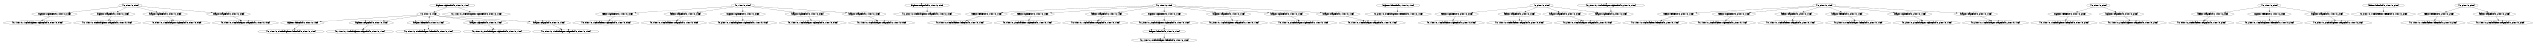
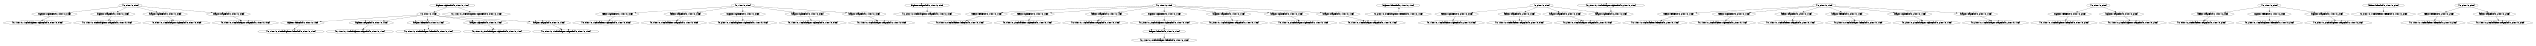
  strict digraph {
    edge [weight=1.0]
    "[(0, 0)_A^(0, 0)_B]"
    "[right_A^right_B]__[(0, 0)_A^(0, 0)_B]"
    "[right_A^stay_B]__[(0, 0)_A^(0, 0)_B]"
    "[stay_A^right_B]__[(0, 0)_A^(0, 0)_B]"
    "[stay_A^stay_B]__[(0, 0)_A^(0, 0)_B]"
    "[(0, 1)_A^(0, 1)_B]__[right_A^right_B]__[(0, 0)_A^(0, 0)_B]"
    "[(0, 1)_A^(0, 0)_B]__[right_A^stay_B]__[(0, 0)_A^(0, 0)_B]"
    "[(0, 0)_A^(0, 1)_B]__[stay_A^right_B]__[(0, 0)_A^(0, 0)_B]"
    "[(0, 0)_A^(0, 0)_B]__[stay_A^stay_B]__[(0, 0)_A^(0, 0)_B]"
    "[(0, 0)_A^(0, 1)_B]"
    "[right_A^left_B]__[(0, 0)_A^(0, 1)_B]"
    "[right_A^stay_B]__[(0, 0)_A^(0, 1)_B]"
    "[stay_A^left_B]__[(0, 0)_A^(0, 1)_B]"
    "[stay_A^right_B]__[(0, 0)_A^(0, 1)_B]"
    "[stay_A^stay_B]__[(0, 0)_A^(0, 1)_B]"
    "[(0, 1)_A^(0, 0)_B]__[right_A^left_B]__[(0, 0)_A^(0, 1)_B]"
    "[right_A^right_B]__[(0, 0)_A^(0, 1)_B]"
    "[(0, 1)_A^(0, 2)_B]__[right_A^right_B]__[(0, 0)_A^(0, 1)_B]"
    "[(0, 1)_A^(0, 1)_B]__[right_A^stay_B]__[(0, 0)_A^(0, 1)_B]"
    "[(0, 0)_A^(0, 0)_B]__[stay_A^left_B]__[(0, 0)_A^(0, 1)_B]"
    "[(0, 0)_A^(0, 2)_B]__[stay_A^right_B]__[(0, 0)_A^(0, 1)_B]"
    "[(0, 0)_A^(0, 1)_B]__[stay_A^stay_B]__[(0, 0)_A^(0, 1)_B]"
    "[(0, 1)_A^(0, 0)_B]"
    "[left_A^right_B]__[(0, 1)_A^(0, 0)_B]"
    "[left_A^stay_B]__[(0, 1)_A^(0, 0)_B]"
    "[right_A^right_B]__[(0, 1)_A^(0, 0)_B]"
    "[stay_A^right_B]__[(0, 1)_A^(0, 0)_B]"
    "[stay_A^stay_B]__[(0, 1)_A^(0, 0)_B]"
    "[(0, 0)_A^(0, 1)_B]__[left_A^right_B]__[(0, 1)_A^(0, 0)_B]"
    "[(0, 0)_A^(0, 0)_B]__[left_A^stay_B]__[(0, 1)_A^(0, 0)_B]"
    "[(0, 2)_A^(0, 1)_B]__[right_A^right_B]__[(0, 1)_A^(0, 0)_B]"
    "[right_A^stay_B]__[(0, 1)_A^(0, 0)_B]"
    "[(0, 2)_A^(0, 0)_B]__[right_A^stay_B]__[(0, 1)_A^(0, 0)_B]"
    "[(0, 1)_A^(0, 1)_B]__[stay_A^right_B]__[(0, 1)_A^(0, 0)_B]"
    "[(0, 1)_A^(0, 0)_B]__[stay_A^stay_B]__[(0, 1)_A^(0, 0)_B]"
    "[(0, 1)_A^(0, 1)_B]"
    "[left_A^left_B]__[(0, 1)_A^(0, 1)_B]"
    "[left_A^right_B]__[(0, 1)_A^(0, 1)_B]"
    "[left_A^stay_B]__[(0, 1)_A^(0, 1)_B]"
    "[right_A^right_B]__[(0, 1)_A^(0, 1)_B]"
    "[right_A^stay_B]__[(0, 1)_A^(0, 1)_B]"
    "[stay_A^right_B]__[(0, 1)_A^(0, 1)_B]"
    "[stay_A^stay_B]__[(0, 1)_A^(0, 1)_B]"
    "[(0, 0)_A^(0, 0)_B]__[left_A^left_B]__[(0, 1)_A^(0, 1)_B]"
    "[(0, 0)_A^(0, 2)_B]__[left_A^right_B]__[(0, 1)_A^(0, 1)_B]"
    "[(0, 0)_A^(0, 1)_B]__[left_A^stay_B]__[(0, 1)_A^(0, 1)_B]"
    "[right_A^left_B]__[(0, 1)_A^(0, 1)_B]"
    "[(0, 2)_A^(0, 0)_B]__[right_A^left_B]__[(0, 1)_A^(0, 1)_B]"
    "[(0, 2)_A^(0, 2)_B]__[right_A^right_B]__[(0, 1)_A^(0, 1)_B]"
    "[(0, 2)_A^(0, 1)_B]__[right_A^stay_B]__[(0, 1)_A^(0, 1)_B]"
    "[stay_A^left_B]__[(0, 1)_A^(0, 1)_B]"
    "[(0, 1)_A^(0, 0)_B]__[stay_A^left_B]__[(0, 1)_A^(0, 1)_B]"
    "[(0, 1)_A^(0, 2)_B]__[stay_A^right_B]__[(0, 1)_A^(0, 1)_B]"
    "[(0, 1)_A^(0, 1)_B]__[stay_A^stay_B]__[(0, 1)_A^(0, 1)_B]"
    "[(0, 2)_A^(0, 0)_B]"
    "[left_A^right_B]__[(0, 2)_A^(0, 0)_B]"
    "[left_A^stay_B]__[(0, 2)_A^(0, 0)_B]"
    "[stay_A^right_B]__[(0, 2)_A^(0, 0)_B]"
    "[stay_A^stay_B]__[(0, 2)_A^(0, 0)_B]"
    "[(0, 1)_A^(0, 1)_B]__[left_A^right_B]__[(0, 2)_A^(0, 0)_B]"
    "[(0, 1)_A^(0, 0)_B]__[left_A^stay_B]__[(0, 2)_A^(0, 0)_B]"
    "[(0, 2)_A^(0, 0)_B]__[stay_A^stay_B]__[(0, 2)_A^(0, 0)_B]"
    "[(0, 2)_A^(0, 1)_B]__[stay_A^right_B]__[(0, 2)_A^(0, 0)_B]"
    "[(0, 2)_A^(0, 1)_B]"
    "[left_A^left_B]__[(0, 2)_A^(0, 1)_B]"
    "[left_A^right_B]__[(0, 2)_A^(0, 1)_B]"
    "[left_A^stay_B]__[(0, 2)_A^(0, 1)_B]"
    "[stay_A^left_B]__[(0, 2)_A^(0, 1)_B]"
    "[stay_A^right_B]__[(0, 2)_A^(0, 1)_B]"
    "[stay_A^stay_B]__[(0, 2)_A^(0, 1)_B]"
    "[(0, 1)_A^(0, 0)_B]__[left_A^left_B]__[(0, 2)_A^(0, 1)_B]"
    "[(0, 1)_A^(0, 2)_B]__[left_A^right_B]__[(0, 2)_A^(0, 1)_B]"
    "[(0, 1)_A^(0, 1)_B]__[left_A^stay_B]__[(0, 2)_A^(0, 1)_B]"
    "[(0, 2)_A^(0, 0)_B]__[stay_A^left_B]__[(0, 2)_A^(0, 1)_B]"
    "[(0, 2)_A^(0, 2)_B]__[stay_A^right_B]__[(0, 2)_A^(0, 1)_B]"
    "[(0, 2)_A^(0, 1)_B]__[stay_A^stay_B]__[(0, 2)_A^(0, 1)_B]"
    "[(0, 0)_A^(0, 2)_B]"
    "[right_A^left_B]__[(0, 0)_A^(0, 2)_B]"
    "[right_A^stay_B]__[(0, 0)_A^(0, 2)_B]"
    "[(0, 1)_A^(0, 1)_B]__[right_A^left_B]__[(0, 0)_A^(0, 2)_B]"
    "[(0, 1)_A^(0, 2)_B]__[right_A^stay_B]__[(0, 0)_A^(0, 2)_B]"
    "[(0, 1)_A^(0, 2)_B]"
    "[left_A^stay_B]__[(0, 1)_A^(0, 2)_B]"
    "[right_A^left_B]__[(0, 1)_A^(0, 2)_B]"
    "[right_A^stay_B]__[(0, 1)_A^(0, 2)_B]"
    "[left_A^left_B]__[(0, 1)_A^(0, 2)_B]"
    "[(0, 0)_A^(0, 1)_B]__[left_A^left_B]__[(0, 1)_A^(0, 2)_B]"
    "[(0, 0)_A^(0, 2)_B]__[left_A^stay_B]__[(0, 1)_A^(0, 2)_B]"
    "[(0, 2)_A^(0, 1)_B]__[right_A^left_B]__[(0, 1)_A^(0, 2)_B]"
    "[(0, 2)_A^(0, 2)_B]__[right_A^stay_B]__[(0, 1)_A^(0, 2)_B]"
    "[(0, 2)_A^(0, 2)_B]"
    "[left_A^left_B]__[(0, 2)_A^(0, 2)_B]"
    "[left_A^stay_B]__[(0, 2)_A^(0, 2)_B]"
    "[(0, 1)_A^(0, 1)_B]__[left_A^left_B]__[(0, 2)_A^(0, 2)_B]"
    "[(0, 1)_A^(0, 2)_B]__[left_A^stay_B]__[(0, 2)_A^(0, 2)_B]"
    "[(0, 0)_A^(0, 0)_B]" -> "[right_A^right_B]__[(0, 0)_A^(0, 0)_B]" [weight=""]
    "[(0, 0)_A^(0, 0)_B]" -> "[right_A^stay_B]__[(0, 0)_A^(0, 0)_B]" [weight=""]
    "[(0, 0)_A^(0, 0)_B]" -> "[stay_A^right_B]__[(0, 0)_A^(0, 0)_B]" [weight=""]
    "[(0, 0)_A^(0, 0)_B]" -> "[stay_A^stay_B]__[(0, 0)_A^(0, 0)_B]" [weight=""]
    "[right_A^right_B]__[(0, 0)_A^(0, 0)_B]" -> "[(0, 1)_A^(0, 1)_B]__[right_A^right_B]__[(0, 0)_A^(0, 0)_B]"
    "[right_A^stay_B]__[(0, 0)_A^(0, 0)_B]" -> "[(0, 1)_A^(0, 0)_B]__[right_A^stay_B]__[(0, 0)_A^(0, 0)_B]"
    "[stay_A^right_B]__[(0, 0)_A^(0, 0)_B]" -> "[(0, 0)_A^(0, 1)_B]__[stay_A^right_B]__[(0, 0)_A^(0, 0)_B]"
    "[stay_A^stay_B]__[(0, 0)_A^(0, 0)_B]" -> "[(0, 0)_A^(0, 0)_B]__[stay_A^stay_B]__[(0, 0)_A^(0, 0)_B]"
    "[(0, 0)_A^(0, 1)_B]" -> "[right_A^left_B]__[(0, 0)_A^(0, 1)_B]" [weight=""]
    "[(0, 0)_A^(0, 1)_B]" -> "[right_A^stay_B]__[(0, 0)_A^(0, 1)_B]" [weight=""]
-   "[stay_A^left_B]__[(0, 0)_A^(0, 1)_B]" -> "[(0, 0)_A^(0, 1)_B]" [weight=""]
+   "[(0, 0)_A^(0, 1)_B]" -> "[stay_A^left_B]__[(0, 0)_A^(0, 1)_B]" [weight=""]
    "[(0, 0)_A^(0, 1)_B]" -> "[stay_A^right_B]__[(0, 0)_A^(0, 1)_B]" [weight=""]
    "[(0, 0)_A^(0, 1)_B]" -> "[stay_A^stay_B]__[(0, 0)_A^(0, 1)_B]" [weight=""]
    "[right_A^left_B]__[(0, 0)_A^(0, 1)_B]" -> "[(0, 1)_A^(0, 0)_B]__[right_A^left_B]__[(0, 0)_A^(0, 1)_B]"
    "[right_A^stay_B]__[(0, 0)_A^(0, 1)_B]" -> "[(0, 1)_A^(0, 1)_B]__[right_A^stay_B]__[(0, 0)_A^(0, 1)_B]"
    "[stay_A^left_B]__[(0, 0)_A^(0, 1)_B]" -> "[(0, 0)_A^(0, 0)_B]__[stay_A^left_B]__[(0, 0)_A^(0, 1)_B]"
    "[stay_A^right_B]__[(0, 0)_A^(0, 1)_B]" -> "[(0, 0)_A^(0, 2)_B]__[stay_A^right_B]__[(0, 0)_A^(0, 1)_B]"
    "[stay_A^stay_B]__[(0, 0)_A^(0, 1)_B]" -> "[(0, 0)_A^(0, 1)_B]__[stay_A^stay_B]__[(0, 0)_A^(0, 1)_B]"
    "[right_A^right_B]__[(0, 0)_A^(0, 1)_B]" -> "[(0, 0)_A^(0, 1)_B]" [weight=""]
    "[right_A^right_B]__[(0, 0)_A^(0, 1)_B]" -> "[(0, 1)_A^(0, 2)_B]__[right_A^right_B]__[(0, 0)_A^(0, 1)_B]"
    "[(0, 1)_A^(0, 0)_B]" -> "[left_A^right_B]__[(0, 1)_A^(0, 0)_B]" [weight=""]
    "[(0, 1)_A^(0, 0)_B]" -> "[left_A^stay_B]__[(0, 1)_A^(0, 0)_B]" [weight=""]
    "[(0, 1)_A^(0, 0)_B]" -> "[right_A^right_B]__[(0, 1)_A^(0, 0)_B]" [weight=""]
    "[(0, 1)_A^(0, 0)_B]" -> "[stay_A^right_B]__[(0, 1)_A^(0, 0)_B]" [weight=""]
    "[(0, 1)_A^(0, 0)_B]" -> "[stay_A^stay_B]__[(0, 1)_A^(0, 0)_B]" [weight=""]
    "[left_A^right_B]__[(0, 1)_A^(0, 0)_B]" -> "[(0, 0)_A^(0, 1)_B]__[left_A^right_B]__[(0, 1)_A^(0, 0)_B]"
    "[left_A^stay_B]__[(0, 1)_A^(0, 0)_B]" -> "[(0, 0)_A^(0, 0)_B]__[left_A^stay_B]__[(0, 1)_A^(0, 0)_B]"
    "[right_A^right_B]__[(0, 1)_A^(0, 0)_B]" -> "[(0, 2)_A^(0, 1)_B]__[right_A^right_B]__[(0, 1)_A^(0, 0)_B]"
    "[stay_A^right_B]__[(0, 1)_A^(0, 0)_B]" -> "[(0, 1)_A^(0, 1)_B]__[stay_A^right_B]__[(0, 1)_A^(0, 0)_B]"
    "[stay_A^stay_B]__[(0, 1)_A^(0, 0)_B]" -> "[(0, 1)_A^(0, 0)_B]__[stay_A^stay_B]__[(0, 1)_A^(0, 0)_B]"
    "[right_A^stay_B]__[(0, 1)_A^(0, 0)_B]" -> "[(0, 2)_A^(0, 0)_B]__[right_A^stay_B]__[(0, 1)_A^(0, 0)_B]"
    "[(0, 1)_A^(0, 1)_B]" -> "[left_A^left_B]__[(0, 1)_A^(0, 1)_B]" [weight=""]
    "[(0, 1)_A^(0, 1)_B]" -> "[left_A^right_B]__[(0, 1)_A^(0, 1)_B]" [weight=""]
    "[(0, 1)_A^(0, 1)_B]" -> "[left_A^stay_B]__[(0, 1)_A^(0, 1)_B]" [weight=""]
    "[(0, 1)_A^(0, 1)_B]" -> "[right_A^right_B]__[(0, 1)_A^(0, 1)_B]" [weight=""]
    "[(0, 1)_A^(0, 1)_B]" -> "[right_A^stay_B]__[(0, 1)_A^(0, 1)_B]" [weight=""]
    "[(0, 1)_A^(0, 1)_B]" -> "[stay_A^right_B]__[(0, 1)_A^(0, 1)_B]" [weight=""]
    "[(0, 1)_A^(0, 1)_B]" -> "[stay_A^stay_B]__[(0, 1)_A^(0, 1)_B]" [weight=""]
    "[left_A^left_B]__[(0, 1)_A^(0, 1)_B]" -> "[(0, 0)_A^(0, 0)_B]__[left_A^left_B]__[(0, 1)_A^(0, 1)_B]"
    "[left_A^right_B]__[(0, 1)_A^(0, 1)_B]" -> "[(0, 0)_A^(0, 2)_B]__[left_A^right_B]__[(0, 1)_A^(0, 1)_B]"
    "[left_A^stay_B]__[(0, 1)_A^(0, 1)_B]" -> "[(0, 0)_A^(0, 1)_B]__[left_A^stay_B]__[(0, 1)_A^(0, 1)_B]"
    "[right_A^right_B]__[(0, 1)_A^(0, 1)_B]" -> "[(0, 2)_A^(0, 2)_B]__[right_A^right_B]__[(0, 1)_A^(0, 1)_B]"
    "[right_A^stay_B]__[(0, 1)_A^(0, 1)_B]" -> "[(0, 2)_A^(0, 1)_B]__[right_A^stay_B]__[(0, 1)_A^(0, 1)_B]"
    "[stay_A^right_B]__[(0, 1)_A^(0, 1)_B]" -> "[(0, 1)_A^(0, 2)_B]__[stay_A^right_B]__[(0, 1)_A^(0, 1)_B]"
    "[stay_A^stay_B]__[(0, 1)_A^(0, 1)_B]" -> "[(0, 1)_A^(0, 1)_B]__[stay_A^stay_B]__[(0, 1)_A^(0, 1)_B]"
-   "[right_A^left_B]__[(0, 1)_A^(0, 1)_B]" -> "[(0, 2)_A^(0, 0)_B]__[right_A^left_B]__[(0, 1)_A^(0, 1)_B]"
+   "[(0, 2)_A^(0, 0)_B]__[right_A^left_B]__[(0, 1)_A^(0, 1)_B]" -> "[right_A^left_B]__[(0, 1)_A^(0, 1)_B]"
    "[(0, 2)_A^(0, 2)_B]__[right_A^right_B]__[(0, 1)_A^(0, 1)_B]" -> "[stay_A^left_B]__[(0, 1)_A^(0, 1)_B]" [weight=""]
    "[stay_A^left_B]__[(0, 1)_A^(0, 1)_B]" -> "[(0, 1)_A^(0, 0)_B]__[stay_A^left_B]__[(0, 1)_A^(0, 1)_B]"
    "[(0, 2)_A^(0, 0)_B]" -> "[left_A^right_B]__[(0, 2)_A^(0, 0)_B]" [weight=""]
    "[(0, 2)_A^(0, 0)_B]" -> "[left_A^stay_B]__[(0, 2)_A^(0, 0)_B]" [weight=""]
    "[(0, 2)_A^(0, 0)_B]" -> "[stay_A^right_B]__[(0, 2)_A^(0, 0)_B]" [weight=""]
    "[(0, 2)_A^(0, 0)_B]" -> "[stay_A^stay_B]__[(0, 2)_A^(0, 0)_B]" [weight=""]
    "[left_A^right_B]__[(0, 2)_A^(0, 0)_B]" -> "[(0, 1)_A^(0, 1)_B]__[left_A^right_B]__[(0, 2)_A^(0, 0)_B]"
    "[left_A^stay_B]__[(0, 2)_A^(0, 0)_B]" -> "[(0, 1)_A^(0, 0)_B]__[left_A^stay_B]__[(0, 2)_A^(0, 0)_B]"
    "[stay_A^stay_B]__[(0, 2)_A^(0, 0)_B]" -> "[(0, 2)_A^(0, 0)_B]__[stay_A^stay_B]__[(0, 2)_A^(0, 0)_B]"
    "[(0, 2)_A^(0, 1)_B]__[stay_A^right_B]__[(0, 2)_A^(0, 0)_B]" -> "[stay_A^right_B]__[(0, 2)_A^(0, 0)_B]"
    "[(0, 2)_A^(0, 1)_B]" -> "[left_A^left_B]__[(0, 2)_A^(0, 1)_B]" [weight=""]
    "[(0, 2)_A^(0, 1)_B]" -> "[left_A^right_B]__[(0, 2)_A^(0, 1)_B]" [weight=""]
    "[(0, 2)_A^(0, 1)_B]" -> "[left_A^stay_B]__[(0, 2)_A^(0, 1)_B]" [weight=""]
    "[(0, 2)_A^(0, 1)_B]" -> "[stay_A^left_B]__[(0, 2)_A^(0, 1)_B]" [weight=""]
    "[(0, 2)_A^(0, 1)_B]" -> "[stay_A^right_B]__[(0, 2)_A^(0, 1)_B]" [weight=""]
    "[(0, 2)_A^(0, 1)_B]" -> "[stay_A^stay_B]__[(0, 2)_A^(0, 1)_B]" [weight=""]
    "[left_A^left_B]__[(0, 2)_A^(0, 1)_B]" -> "[(0, 1)_A^(0, 0)_B]__[left_A^left_B]__[(0, 2)_A^(0, 1)_B]"
    "[left_A^right_B]__[(0, 2)_A^(0, 1)_B]" -> "[(0, 1)_A^(0, 2)_B]__[left_A^right_B]__[(0, 2)_A^(0, 1)_B]"
    "[left_A^stay_B]__[(0, 2)_A^(0, 1)_B]" -> "[(0, 1)_A^(0, 1)_B]__[left_A^stay_B]__[(0, 2)_A^(0, 1)_B]"
    "[stay_A^left_B]__[(0, 2)_A^(0, 1)_B]" -> "[(0, 2)_A^(0, 0)_B]__[stay_A^left_B]__[(0, 2)_A^(0, 1)_B]"
    "[stay_A^right_B]__[(0, 2)_A^(0, 1)_B]" -> "[(0, 2)_A^(0, 2)_B]__[stay_A^right_B]__[(0, 2)_A^(0, 1)_B]"
    "[stay_A^stay_B]__[(0, 2)_A^(0, 1)_B]" -> "[(0, 2)_A^(0, 1)_B]__[stay_A^stay_B]__[(0, 2)_A^(0, 1)_B]"
    "[(0, 0)_A^(0, 2)_B]" -> "[right_A^left_B]__[(0, 0)_A^(0, 2)_B]" [weight=""]
    "[(0, 0)_A^(0, 2)_B]" -> "[right_A^stay_B]__[(0, 0)_A^(0, 2)_B]" [weight=""]
    "[right_A^left_B]__[(0, 0)_A^(0, 2)_B]" -> "[(0, 1)_A^(0, 1)_B]__[right_A^left_B]__[(0, 0)_A^(0, 2)_B]"
    "[right_A^stay_B]__[(0, 0)_A^(0, 2)_B]" -> "[(0, 1)_A^(0, 2)_B]__[right_A^stay_B]__[(0, 0)_A^(0, 2)_B]"
    "[(0, 1)_A^(0, 2)_B]" -> "[left_A^stay_B]__[(0, 1)_A^(0, 2)_B]" [weight=""]
    "[(0, 1)_A^(0, 2)_B]" -> "[right_A^left_B]__[(0, 1)_A^(0, 2)_B]" [weight=""]
    "[(0, 1)_A^(0, 2)_B]" -> "[right_A^stay_B]__[(0, 1)_A^(0, 2)_B]" [weight=""]
    "[left_A^stay_B]__[(0, 1)_A^(0, 2)_B]" -> "[(0, 0)_A^(0, 2)_B]__[left_A^stay_B]__[(0, 1)_A^(0, 2)_B]"
    "[right_A^left_B]__[(0, 1)_A^(0, 2)_B]" -> "[(0, 2)_A^(0, 1)_B]__[right_A^left_B]__[(0, 1)_A^(0, 2)_B]"
    "[right_A^stay_B]__[(0, 1)_A^(0, 2)_B]" -> "[(0, 2)_A^(0, 2)_B]__[right_A^stay_B]__[(0, 1)_A^(0, 2)_B]"
    "[left_A^left_B]__[(0, 1)_A^(0, 2)_B]" -> "[(0, 0)_A^(0, 1)_B]__[left_A^left_B]__[(0, 1)_A^(0, 2)_B]"
    "[(0, 2)_A^(0, 2)_B]" -> "[left_A^left_B]__[(0, 2)_A^(0, 2)_B]" [weight=""]
    "[(0, 2)_A^(0, 2)_B]" -> "[left_A^stay_B]__[(0, 2)_A^(0, 2)_B]" [weight=""]
    "[left_A^left_B]__[(0, 2)_A^(0, 2)_B]" -> "[(0, 1)_A^(0, 1)_B]__[left_A^left_B]__[(0, 2)_A^(0, 2)_B]"
    "[left_A^stay_B]__[(0, 2)_A^(0, 2)_B]" -> "[(0, 1)_A^(0, 2)_B]__[left_A^stay_B]__[(0, 2)_A^(0, 2)_B]"
  }
